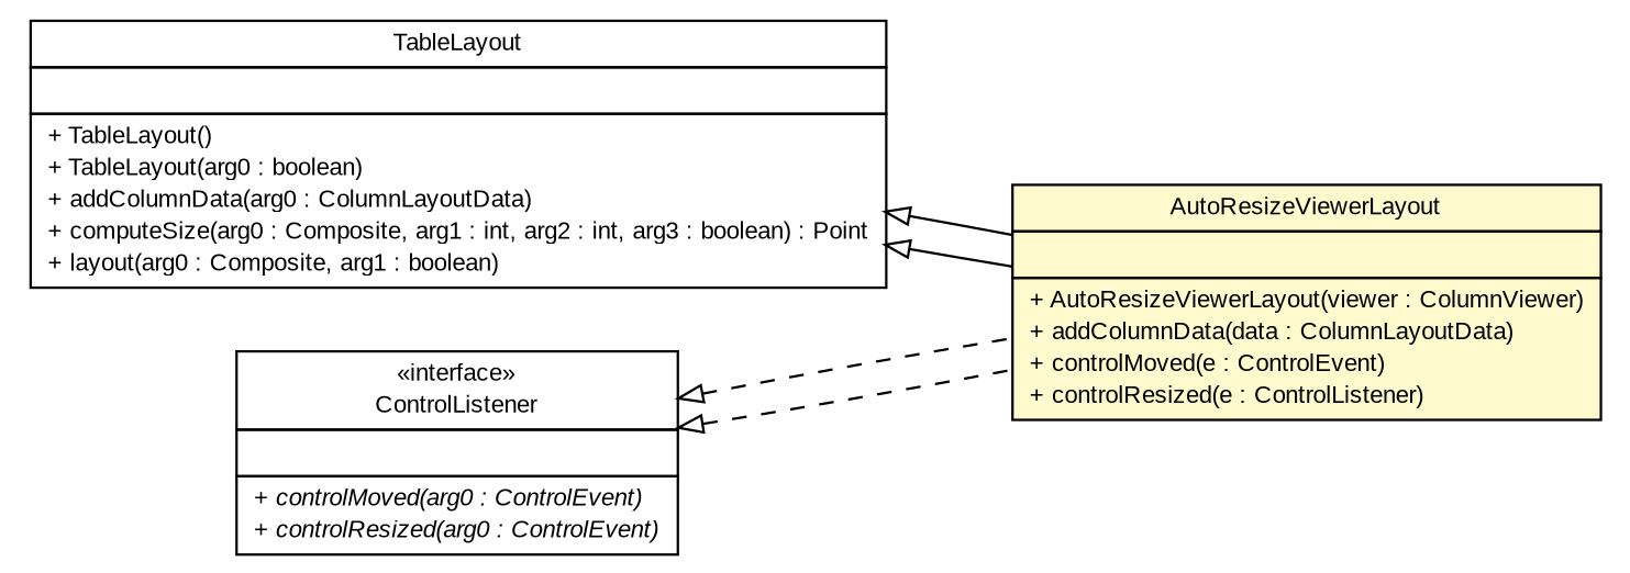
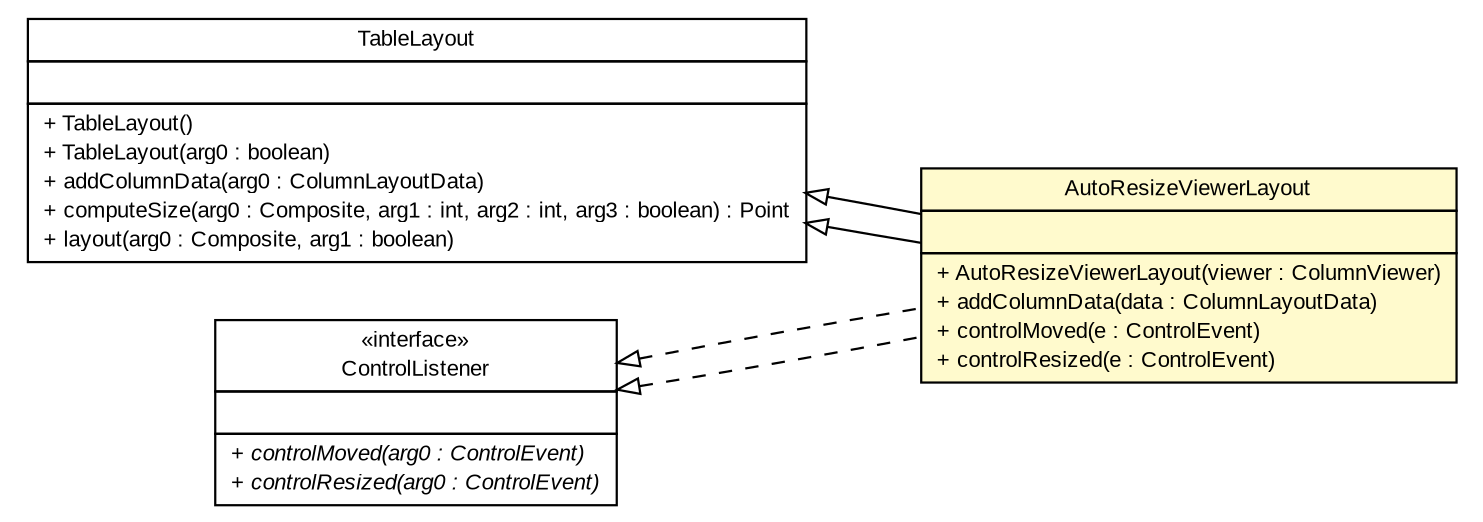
  digraph {
    nodesep=0.25
    ranksep=0.5
    rankdir=LR
    node [fontcolor=black fontname=arial fontsize=10.0 shape=plaintext]
    edge [arrowtail=empty dir=back fontname=arial fontsize=10 headport=p labelfontname=arial labelfontsize=10 tailport=p]
-   n1 [label=<<table title="gov.sandia.cf.parts.viewer.editors.AutoResizeViewerLayout" border="0" cellborder="1" cellspacing="0" cellpadding="2" port="p" bgcolor="lemonChiffon" href="./AutoResizeViewerLayout.html"> 		<tr><td><table border="0" cellspacing="0" cellpadding="1"> <tr><td align="center" balign="center"> AutoResizeViewerLayout </td></tr> 		</table></td></tr> 		<tr><td><table border="0" cellspacing="0" cellpadding="1"> <tr><td align="left" balign="left">  </td></tr> 		</table></td></tr> 		<tr><td><table border="0" cellspacing="0" cellpadding="1"> <tr><td align="left" balign="left"> + AutoResizeViewerLayout(viewer : ColumnViewer) </td></tr> <tr><td align="left" balign="left"> + addColumnData(data : ColumnLayoutData) </td></tr> <tr><td align="left" balign="left"> + controlMoved(e : ControlEvent) </td></tr> <tr><td align="left" balign="left"> + controlResized(e : ControlListener) </td></tr> 		</table></td></tr> 		</table>>]
+   n1 [label=<<table title="gov.sandia.cf.parts.viewer.editors.AutoResizeViewerLayout" border="0" cellborder="1" cellspacing="0" cellpadding="2" port="p" bgcolor="lemonChiffon" href="./AutoResizeViewerLayout.html"> 		<tr><td><table border="0" cellspacing="0" cellpadding="1"> <tr><td align="center" balign="center"> AutoResizeViewerLayout </td></tr> 		</table></td></tr> 		<tr><td><table border="0" cellspacing="0" cellpadding="1"> <tr><td align="left" balign="left">  </td></tr> 		</table></td></tr> 		<tr><td><table border="0" cellspacing="0" cellpadding="1"> <tr><td align="left" balign="left"> + AutoResizeViewerLayout(viewer : ColumnViewer) </td></tr> <tr><td align="left" balign="left"> + addColumnData(data : ColumnLayoutData) </td></tr> <tr><td align="left" balign="left"> + controlMoved(e : ControlEvent) </td></tr> <tr><td align="left" balign="left"> + controlResized(e : ControlEvent) </td></tr> 		</table></td></tr> 		</table>>]
    n2 [label=<<table title="org.eclipse.jface.viewers.TableLayout" border="0" cellborder="1" cellspacing="0" cellpadding="2" port="p" href="http://java.sun.com/j2se/1.4.2/docs/api/org/eclipse/jface/viewers/TableLayout.html"> 		<tr><td><table border="0" cellspacing="0" cellpadding="1"> <tr><td align="center" balign="center"> TableLayout </td></tr> 		</table></td></tr> 		<tr><td><table border="0" cellspacing="0" cellpadding="1"> <tr><td align="left" balign="left">  </td></tr> 		</table></td></tr> 		<tr><td><table border="0" cellspacing="0" cellpadding="1"> <tr><td align="left" balign="left"> + TableLayout() </td></tr> <tr><td align="left" balign="left"> + TableLayout(arg0 : boolean) </td></tr> <tr><td align="left" balign="left"> + addColumnData(arg0 : ColumnLayoutData) </td></tr> <tr><td align="left" balign="left"> + computeSize(arg0 : Composite, arg1 : int, arg2 : int, arg3 : boolean) : Point </td></tr> <tr><td align="left" balign="left"> + layout(arg0 : Composite, arg1 : boolean) </td></tr> 		</table></td></tr> 		</table>>]
    n3 [label=<<table title="org.eclipse.swt.events.ControlListener" border="0" cellborder="1" cellspacing="0" cellpadding="2" port="p" href="http://java.sun.com/j2se/1.4.2/docs/api/org/eclipse/swt/events/ControlListener.html"> 		<tr><td><table border="0" cellspacing="0" cellpadding="1"> <tr><td align="center" balign="center"> &#171;interface&#187; </td></tr> <tr><td align="center" balign="center"> ControlListener </td></tr> 		</table></td></tr> 		<tr><td><table border="0" cellspacing="0" cellpadding="1"> <tr><td align="left" balign="left">  </td></tr> 		</table></td></tr> 		<tr><td><table border="0" cellspacing="0" cellpadding="1"> <tr><td align="left" balign="left"><font face="arial italic" point-size="10.0"> + controlMoved(arg0 : ControlEvent) </font></td></tr> <tr><td align="left" balign="left"><font face="arial italic" point-size="10.0"> + controlResized(arg0 : ControlEvent) </font></td></tr> 		</table></td></tr> 		</table>>]
    n2 -> n1
    n2 -> n1
    n3 -> n1 [style=dashed]
    n3 -> n1 [style=dashed]
  }
